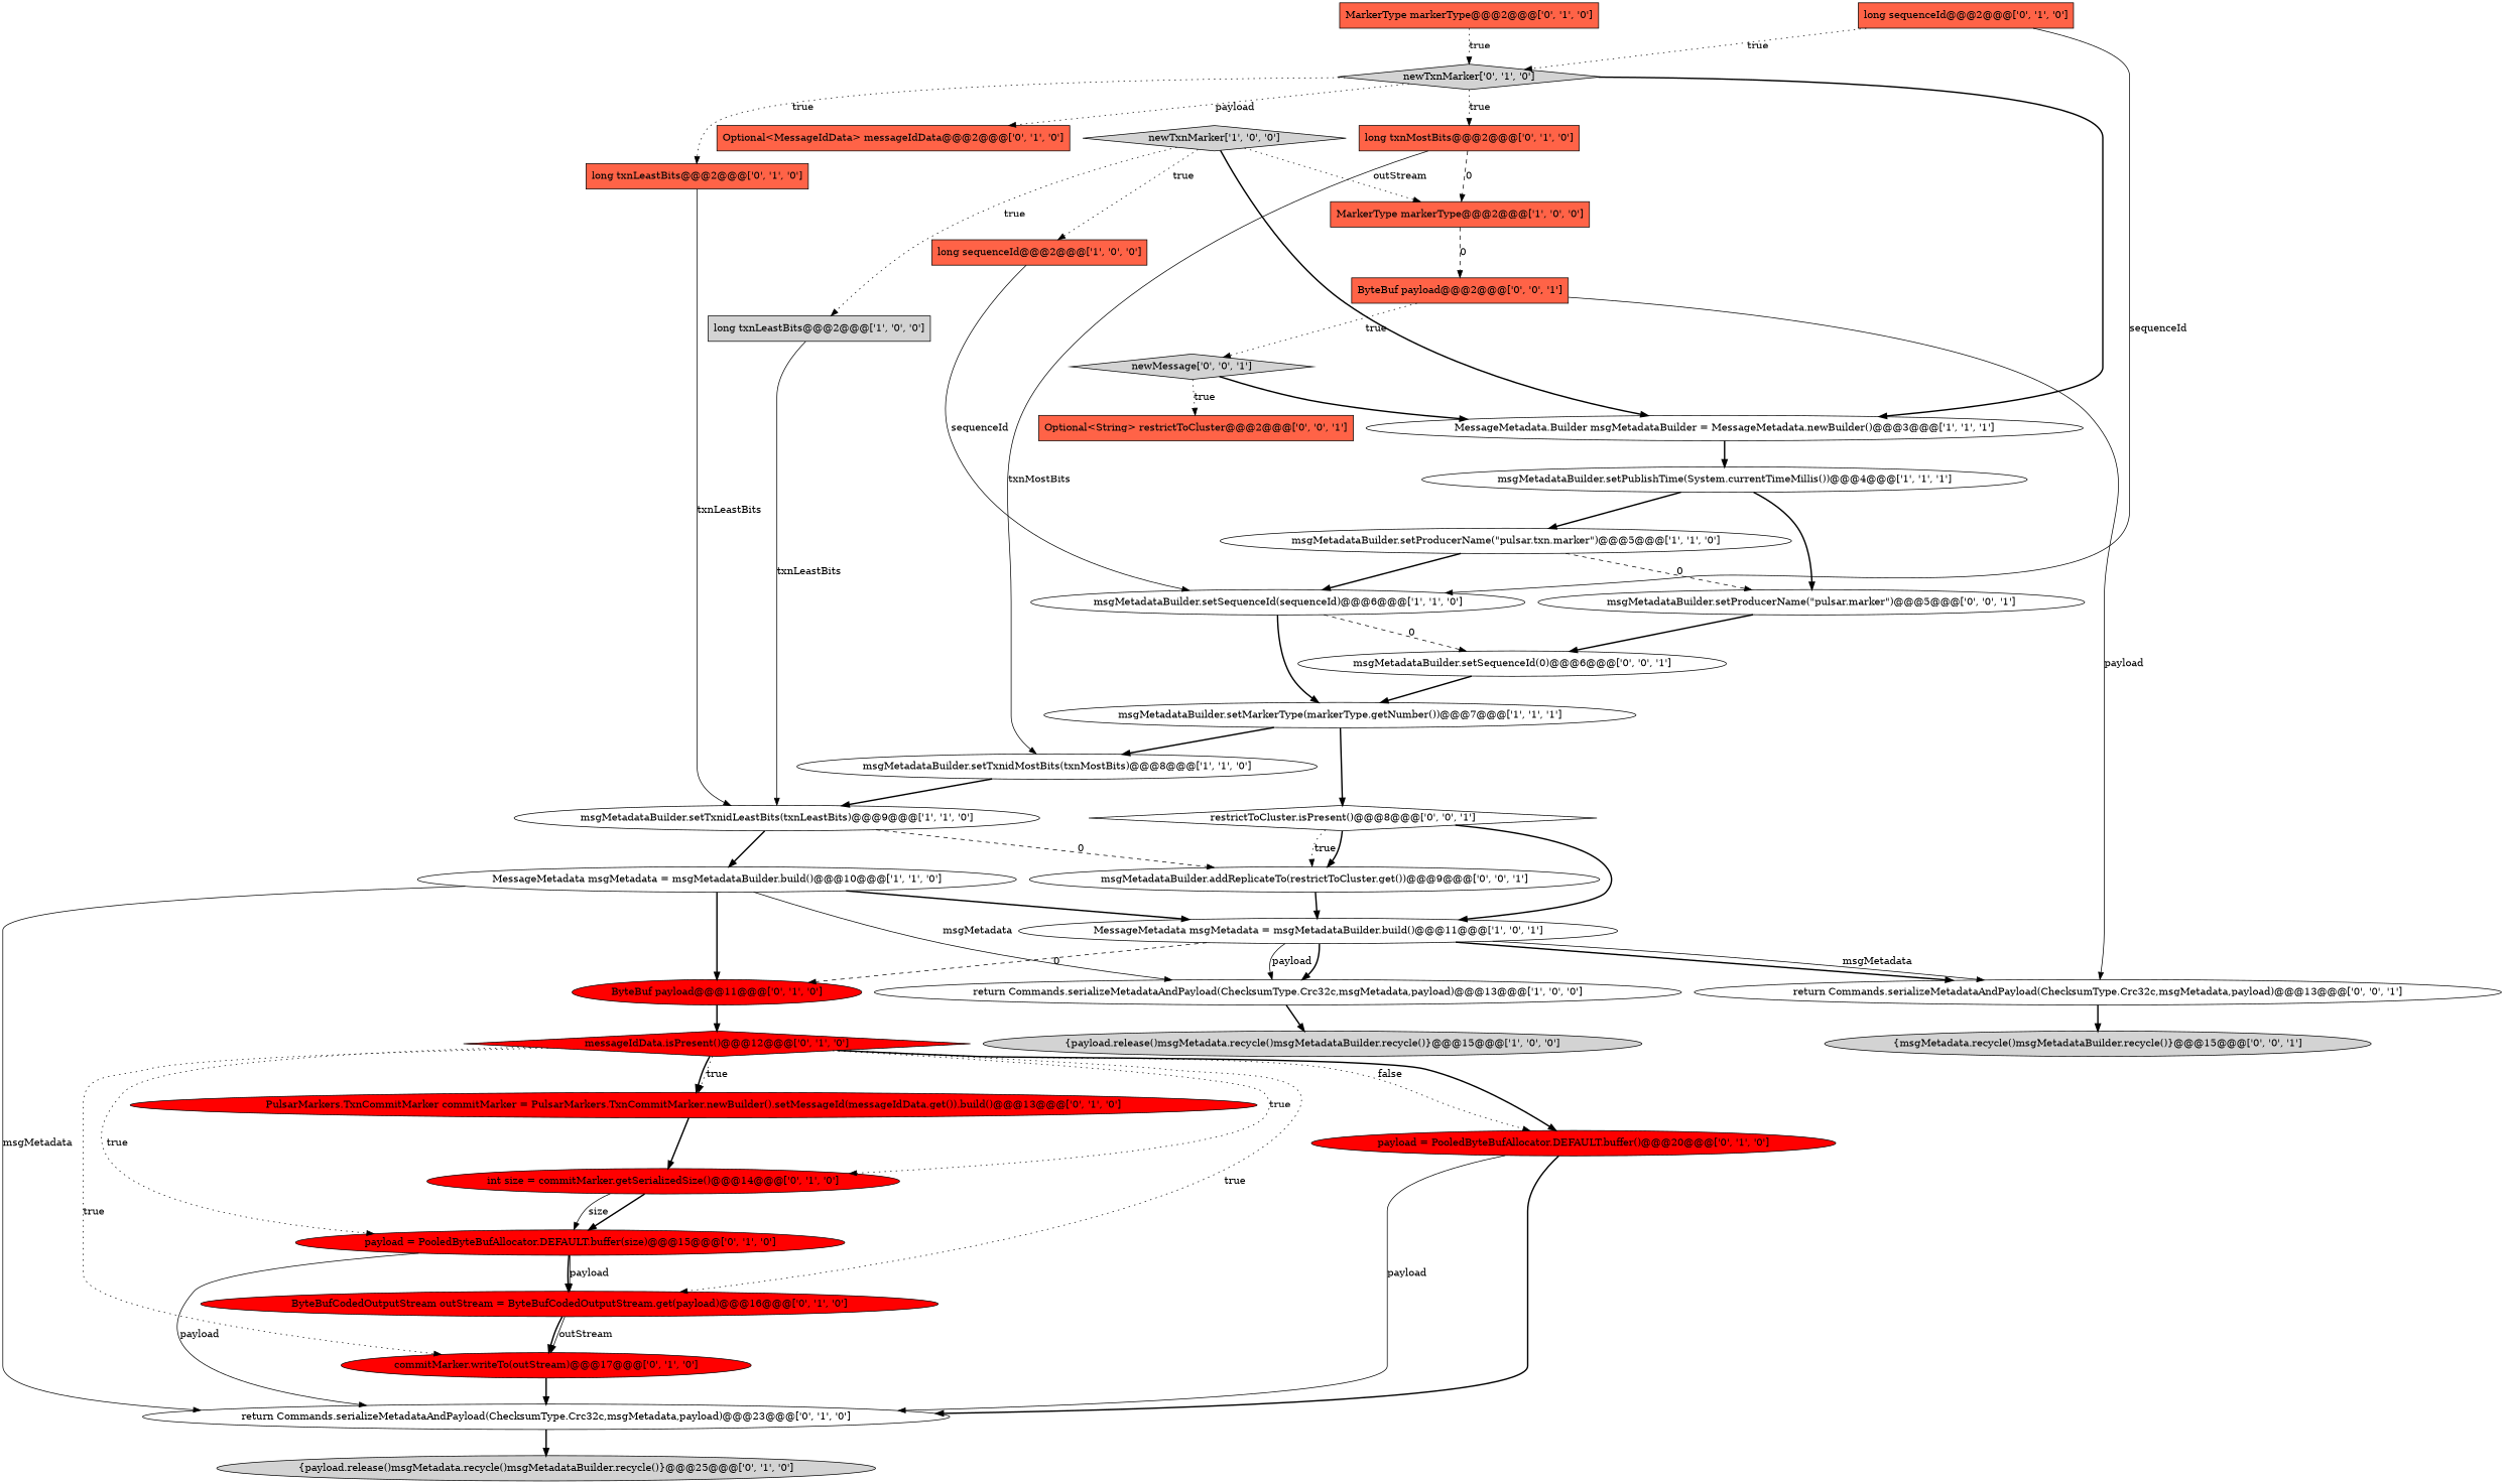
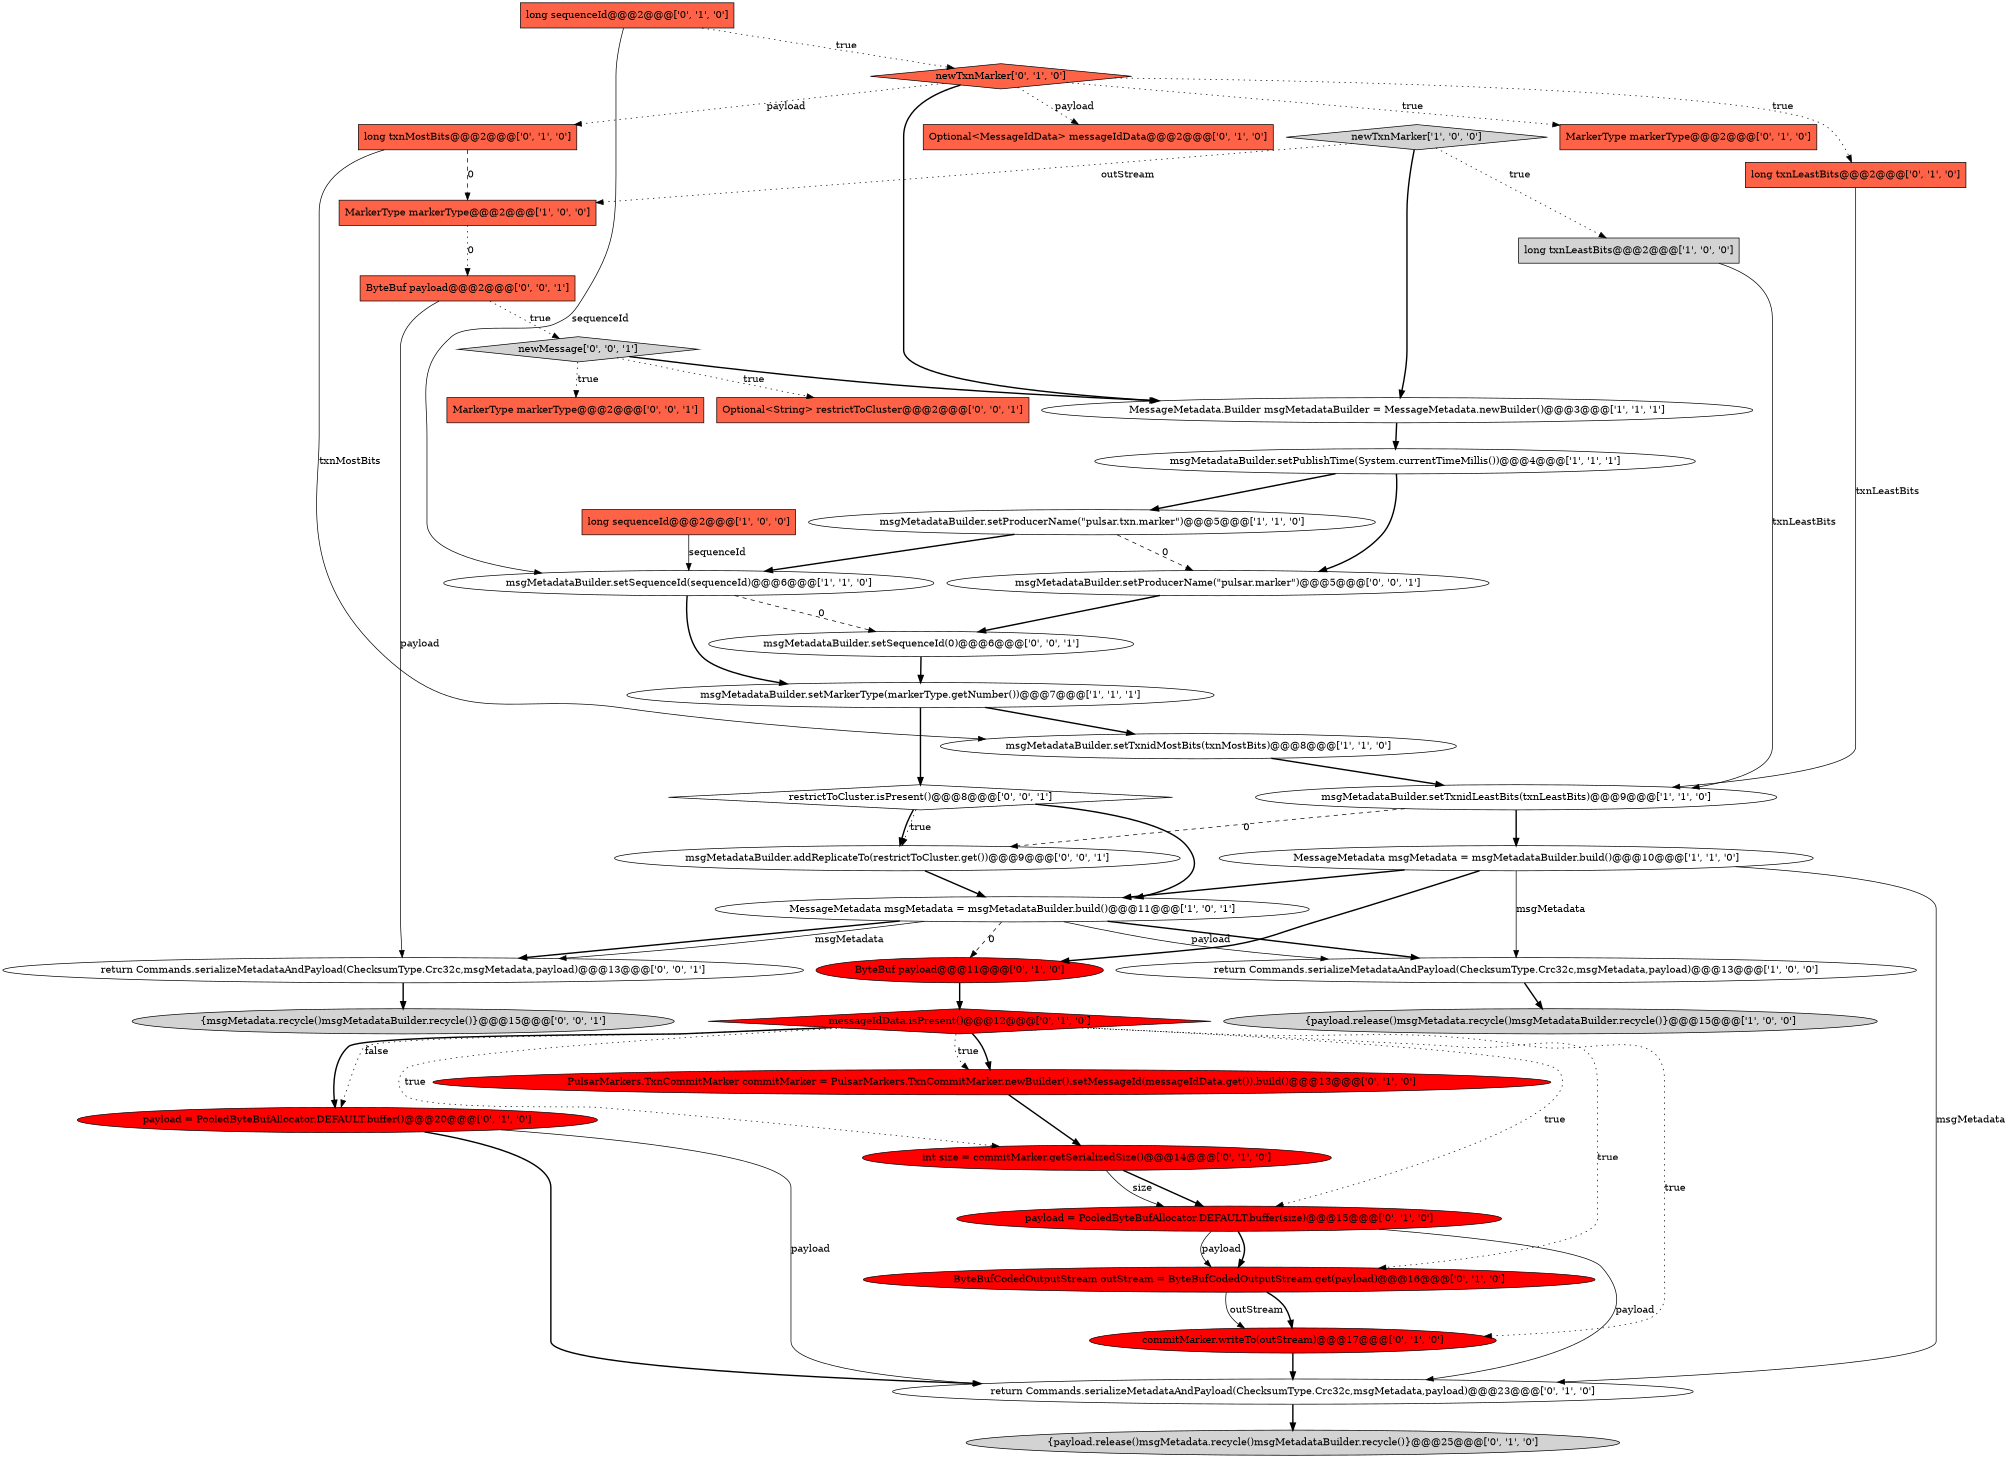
  digraph {
    node [fillcolor=white shape=ellipse style=filled]
    edge [style=bold]
    n1 [label="return Commands.serializeMetadataAndPayload(ChecksumType.Crc32c,msgMetadata,payload)@@@23@@@['0', '1', '0']"]
    n2 [fillcolor=lightgray label="{payload.release()msgMetadata.recycle()msgMetadataBuilder.recycle()}@@@25@@@['0', '1', '0']"]
    n3 [fillcolor=lightgray label="newMessage['0', '0', '1']" shape=diamond]
+   n4 [fillcolor=tomato label="MarkerType markerType@@@2@@@['0', '0', '1']" shape=box]
    n5 [label="MessageMetadata.Builder msgMetadataBuilder = MessageMetadata.newBuilder()@@@3@@@['1', '1', '1']"]
    n6 [fillcolor=tomato label="Optional<String> restrictToCluster@@@2@@@['0', '0', '1']" shape=box]
    n7 [label="msgMetadataBuilder.setPublishTime(System.currentTimeMillis())@@@4@@@['1', '1', '1']"]
    n8 [fillcolor=tomato label="ByteBuf payload@@@2@@@['0', '0', '1']" shape=box]
    n9 [label="return Commands.serializeMetadataAndPayload(ChecksumType.Crc32c,msgMetadata,payload)@@@13@@@['0', '0', '1']"]
    n10 [fillcolor=tomato label="MarkerType markerType@@@2@@@['1', '0', '0']" shape=box]
    n11 [fillcolor=tomato label="long txnMostBits@@@2@@@['0', '1', '0']" shape=box]
    n12 [label="msgMetadataBuilder.setTxnidMostBits(txnMostBits)@@@8@@@['1', '1', '0']"]
    n13 [fillcolor=red label="payload = PooledByteBufAllocator.DEFAULT.buffer(size)@@@15@@@['0', '1', '0']"]
    n14 [fillcolor=red label="ByteBufCodedOutputStream outStream = ByteBufCodedOutputStream.get(payload)@@@16@@@['0', '1', '0']"]
    n15 [fillcolor=red label="commitMarker.writeTo(outStream)@@@17@@@['0', '1', '0']"]
    n16 [fillcolor=tomato label="Optional<MessageIdData> messageIdData@@@2@@@['0', '1', '0']" shape=box]
    n17 [fillcolor=red label="payload = PooledByteBufAllocator.DEFAULT.buffer()@@@20@@@['0', '1', '0']"]
    n18 [fillcolor=tomato label="long txnLeastBits@@@2@@@['0', '1', '0']" shape=box]
    n19 [label="msgMetadataBuilder.setTxnidLeastBits(txnLeastBits)@@@9@@@['1', '1', '0']"]
    n20 [label="msgMetadataBuilder.addReplicateTo(restrictToCluster.get())@@@9@@@['0', '0', '1']"]
    n21 [label="MessageMetadata msgMetadata = msgMetadataBuilder.build()@@@10@@@['1', '1', '0']"]
    n22 [fillcolor=tomato label="long sequenceId@@@2@@@['1', '0', '0']" shape=box]
    n23 [label="msgMetadataBuilder.setSequenceId(sequenceId)@@@6@@@['1', '1', '0']"]
    n24 [label="msgMetadataBuilder.setSequenceId(0)@@@6@@@['0', '0', '1']"]
    n25 [label="msgMetadataBuilder.setMarkerType(markerType.getNumber())@@@7@@@['1', '1', '1']"]
    n26 [label="return Commands.serializeMetadataAndPayload(ChecksumType.Crc32c,msgMetadata,payload)@@@13@@@['1', '0', '0']"]
    n27 [fillcolor=lightgray label="{payload.release()msgMetadata.recycle()msgMetadataBuilder.recycle()}@@@15@@@['1', '0', '0']"]
    n28 [fillcolor=red label="PulsarMarkers.TxnCommitMarker commitMarker = PulsarMarkers.TxnCommitMarker.newBuilder().setMessageId(messageIdData.get()).build()@@@13@@@['0', '1', '0']"]
    n29 [fillcolor=red label="int size = commitMarker.getSerializedSize()@@@14@@@['0', '1', '0']"]
    n30 [label="restrictToCluster.isPresent()@@@8@@@['0', '0', '1']" shape=diamond]
    n31 [label="MessageMetadata msgMetadata = msgMetadataBuilder.build()@@@11@@@['1', '0', '1']"]
    n32 [fillcolor=red label="ByteBuf payload@@@11@@@['0', '1', '0']"]
    n33 [fillcolor=tomato label="MarkerType markerType@@@2@@@['0', '1', '0']" shape=box]
    n34 [fillcolor=red label="messageIdData.isPresent()@@@12@@@['0', '1', '0']" shape=diamond]
-   n35 [fillcolor=lightgray label="newTxnMarker['0', '1', '0']" shape=diamond]
+   n35 [fillcolor=tomato label="newTxnMarker['0', '1', '0']" shape=diamond]
    n36 [fillcolor=tomato label="long sequenceId@@@2@@@['0', '1', '0']" shape=box]
    n37 [label="msgMetadataBuilder.setProducerName(\"pulsar.txn.marker\")@@@5@@@['1', '1', '0']"]
    n38 [label="msgMetadataBuilder.setProducerName(\"pulsar.marker\")@@@5@@@['0', '0', '1']"]
    n39 [fillcolor=lightgray label="long txnLeastBits@@@2@@@['1', '0', '0']" shape=box]
    n40 [fillcolor=lightgray label="{msgMetadata.recycle()msgMetadataBuilder.recycle()}@@@15@@@['0', '0', '1']"]
    n41 [fillcolor=lightgray label="newTxnMarker['1', '0', '0']" shape=diamond]
    n1 -> n2
+   n3 -> n4 [label=true style=dotted]
    n3 -> n5
    n3 -> n6 [label=true style=dotted]
    n5 -> n7
    n7 -> n37
    n7 -> n38
    n8 -> n3 [label=true style=dotted]
    n8 -> n9 [label=payload style=solid]
    n9 -> n40
-   n10 -> n8 [label=0 style=dashed]
+   n10 -> n8 [label=0 style=dotted]
    n11 -> n10 [label=0 style=dashed]
    n11 -> n12 [label=txnMostBits style=solid]
    n12 -> n19
    n13 -> n1 [label=payload style=solid]
    n13 -> n14
    n13 -> n14 [label=payload style=solid]
    n14 -> n15 [label=outStream style=solid]
    n14 -> n15
    n15 -> n1
    n17 -> n1
    n17 -> n1 [label=payload style=solid]
    n18 -> n19 [label=txnLeastBits style=solid]
    n19 -> n20 [label=0 style=dashed]
    n19 -> n21
    n20 -> n31
    n21 -> n1 [label=msgMetadata style=solid]
    n21 -> n26 [label=msgMetadata style=solid]
    n21 -> n31
    n21 -> n32
    n22 -> n23 [label=sequenceId style=solid]
    n23 -> n24 [label=0 style=dashed]
    n23 -> n25
    n24 -> n25
    n25 -> n12
    n25 -> n30
    n26 -> n27
    n28 -> n29
    n29 -> n13
    n29 -> n13 [label=size style=solid]
    n30 -> n20 [label=true style=dotted]
    n30 -> n20
    n30 -> n31
    n31 -> n9
    n31 -> n9 [label=msgMetadata style=solid]
    n31 -> n26
    n31 -> n26 [label=payload style=solid]
    n31 -> n32 [label=0 style=dashed]
    n32 -> n34
    n34 -> n13 [label=true style=dotted]
    n34 -> n14 [label=true style=dotted]
    n34 -> n15 [label=true style=dotted]
    n34 -> n17
    n34 -> n17 [label=false style=dotted]
    n34 -> n28
    n34 -> n28 [label=true style=dotted]
    n34 -> n29 [label=true style=dotted]
    n35 -> n5
-   n35 -> n11 [label=true style=dotted]
+   n35 -> n11 [label=payload style=dotted]
    n35 -> n16 [label=payload style=dotted]
    n35 -> n18 [label=true style=dotted]
-   n33 -> n35 [label=true style=dotted]
+   n35 -> n33 [label=true style=dotted]
    n36 -> n23 [label=sequenceId style=solid]
    n36 -> n35 [label=true style=dotted]
    n37 -> n23
    n37 -> n38 [label=0 style=dashed]
    n38 -> n24
    n39 -> n19 [label=txnLeastBits style=solid]
    n41 -> n5
    n41 -> n10 [label=outStream style=dotted]
-   n41 -> n22 [label=true style=dotted]
    n41 -> n39 [label=true style=dotted]
  }
